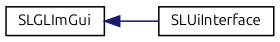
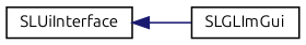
  digraph {
    rankdir=LR
    fontname=Ubuntu
    node [color=black fillcolor=white fontname=Ubuntu fontsize=10 shape=record style=filled]
    n1 [height=0.2 label=SLUiInterface width=0.4]
    n2 [height=0.2 label=SLGLImGui width=0.4]
-   n2 -> n1 [color=midnightblue dir=back fontname=Ubuntu fontsize=10 labelfontname="Arial.ttf" labelfontsize=10 style=solid]
+   n1 -> n2 [color=midnightblue dir=back fontname=Ubuntu fontsize=10 labelfontname="Arial.ttf" labelfontsize=10 style=solid]
  }
